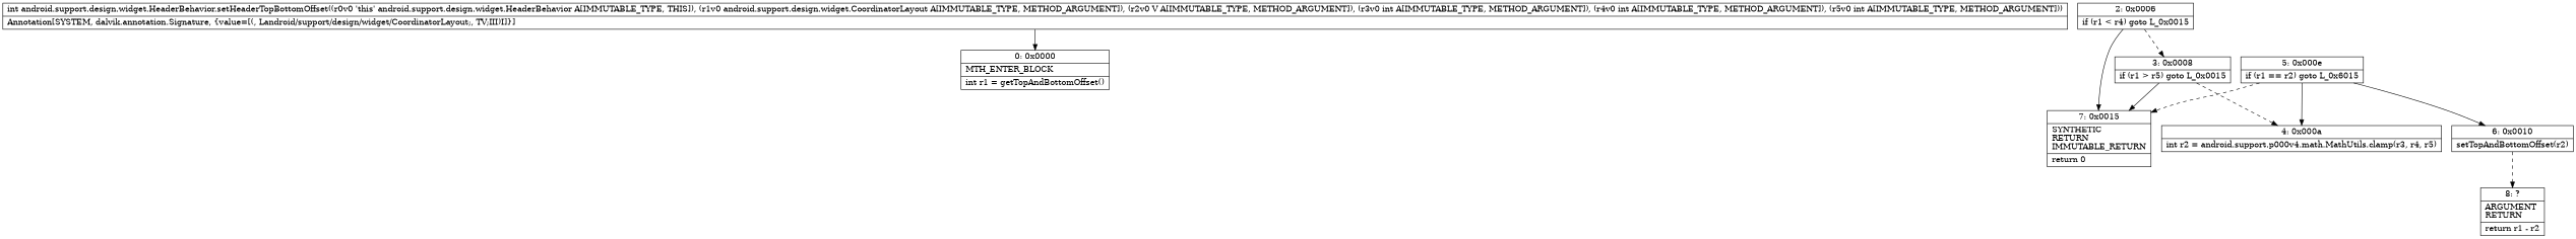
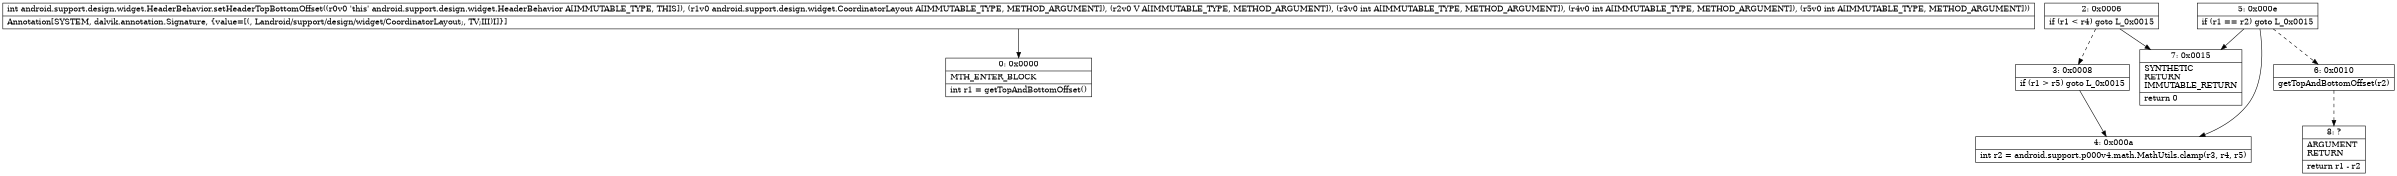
  digraph {
    node [shape=record]
    n1 [label="{0\:\ 0x0000|MTH_ENTER_BLOCK\l|int r1 = getTopAndBottomOffset()\l}"]
    n2 [label="{2\:\ 0x0006|if (r1 \< r4) goto L_0x0015\l}"]
    n3 [label="{7\:\ 0x0015|SYNTHETIC\lRETURN\lIMMUTABLE_RETURN\l|return 0\l}"]
    n4 [label="{3\:\ 0x0008|if (r1 \> r5) goto L_0x0015\l}"]
    n5 [label="{4\:\ 0x000a|int r2 = android.support.p000v4.math.MathUtils.clamp(r3, r4, r5)\l}"]
-   n6 [label="{5\:\ 0x000e|if (r1 == r2) goto L_0x6015\l}"]
-   n7 [label="{6\:\ 0x0010|setTopAndBottomOffset(r2)\l}"]
+   n6 [label="{5\:\ 0x000e|if (r1 == r2) goto L_0x0015\l}"]
+   n7 [label="{6\:\ 0x0010|getTopAndBottomOffset(r2)\l}"]
    n8 [label="{8\:\ ?|ARGUMENT\lRETURN\l|return r1 \- r2\l}"]
    n9 [label="{int android.support.design.widget.HeaderBehavior.setHeaderTopBottomOffset((r0v0 'this' android.support.design.widget.HeaderBehavior A[IMMUTABLE_TYPE, THIS]), (r1v0 android.support.design.widget.CoordinatorLayout A[IMMUTABLE_TYPE, METHOD_ARGUMENT]), (r2v0 V A[IMMUTABLE_TYPE, METHOD_ARGUMENT]), (r3v0 int A[IMMUTABLE_TYPE, METHOD_ARGUMENT]), (r4v0 int A[IMMUTABLE_TYPE, METHOD_ARGUMENT]), (r5v0 int A[IMMUTABLE_TYPE, METHOD_ARGUMENT]))  | Annotation[SYSTEM, dalvik.annotation.Signature, \{value=[(, Landroid\/support\/design\/widget\/CoordinatorLayout;, TV;III)I]\}]\l}"]
    n2 -> n3
    n2 -> n4 [style=dashed]
-   n4 -> n3
-   n4 -> n5 [style=dashed]
-   n6 -> n3 [style=dashed]
+   n4 -> n5 [style=solid]
+   n6 -> n3
    n6 -> n5
-   n6 -> n7 [style=solid]
+   n6 -> n7 [style=dashed]
    n7 -> n8 [style=dashed]
    n9 -> n1
  }
